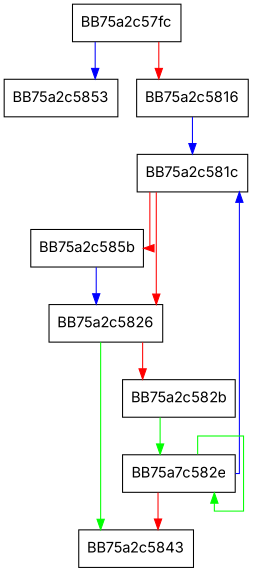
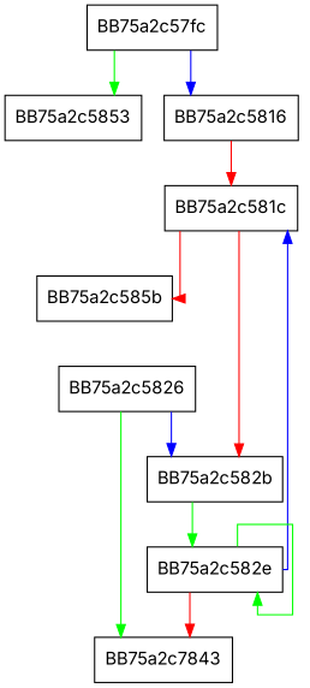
  digraph {
    fontname=Inter
    splines=ortho
    node [fontname=Inter shape=box]
    edge [color=red fontname=Inter]
    BB75a2c57fc
    BB75a2c5853
    BB75a2c5816
    BB75a2c581c
    BB75a2c585b
    BB75a2c5826
-   BB75a2c5843
+   BB75a2c5843 [label=BB75a2c7843]
    BB75a2c582b
-   BB75a2c582e [label=BB75a7c582e]
-   BB75a2c57fc -> BB75a2c5853 [color=blue]
-   BB75a2c57fc -> BB75a2c5816
-   BB75a2c5816 -> BB75a2c581c [color=blue]
+   BB75a2c582e
+   BB75a2c57fc -> BB75a2c5853 [color=green]
+   BB75a2c57fc -> BB75a2c5816 [color=blue]
+   BB75a2c5816 -> BB75a2c581c
    BB75a2c581c -> BB75a2c585b
-   BB75a2c581c -> BB75a2c5826
-   BB75a2c585b -> BB75a2c5826 [color=blue]
+   BB75a2c581c -> BB75a2c582b
    BB75a2c5826 -> BB75a2c5843 [color=green]
-   BB75a2c5826 -> BB75a2c582b
+   BB75a2c5826 -> BB75a2c582b [color=blue]
    BB75a2c582b -> BB75a2c582e [color=green]
    BB75a2c582e -> BB75a2c581c [color=blue]
    BB75a2c582e -> BB75a2c5843
    BB75a2c582e -> BB75a2c582e [color=green]
  }
